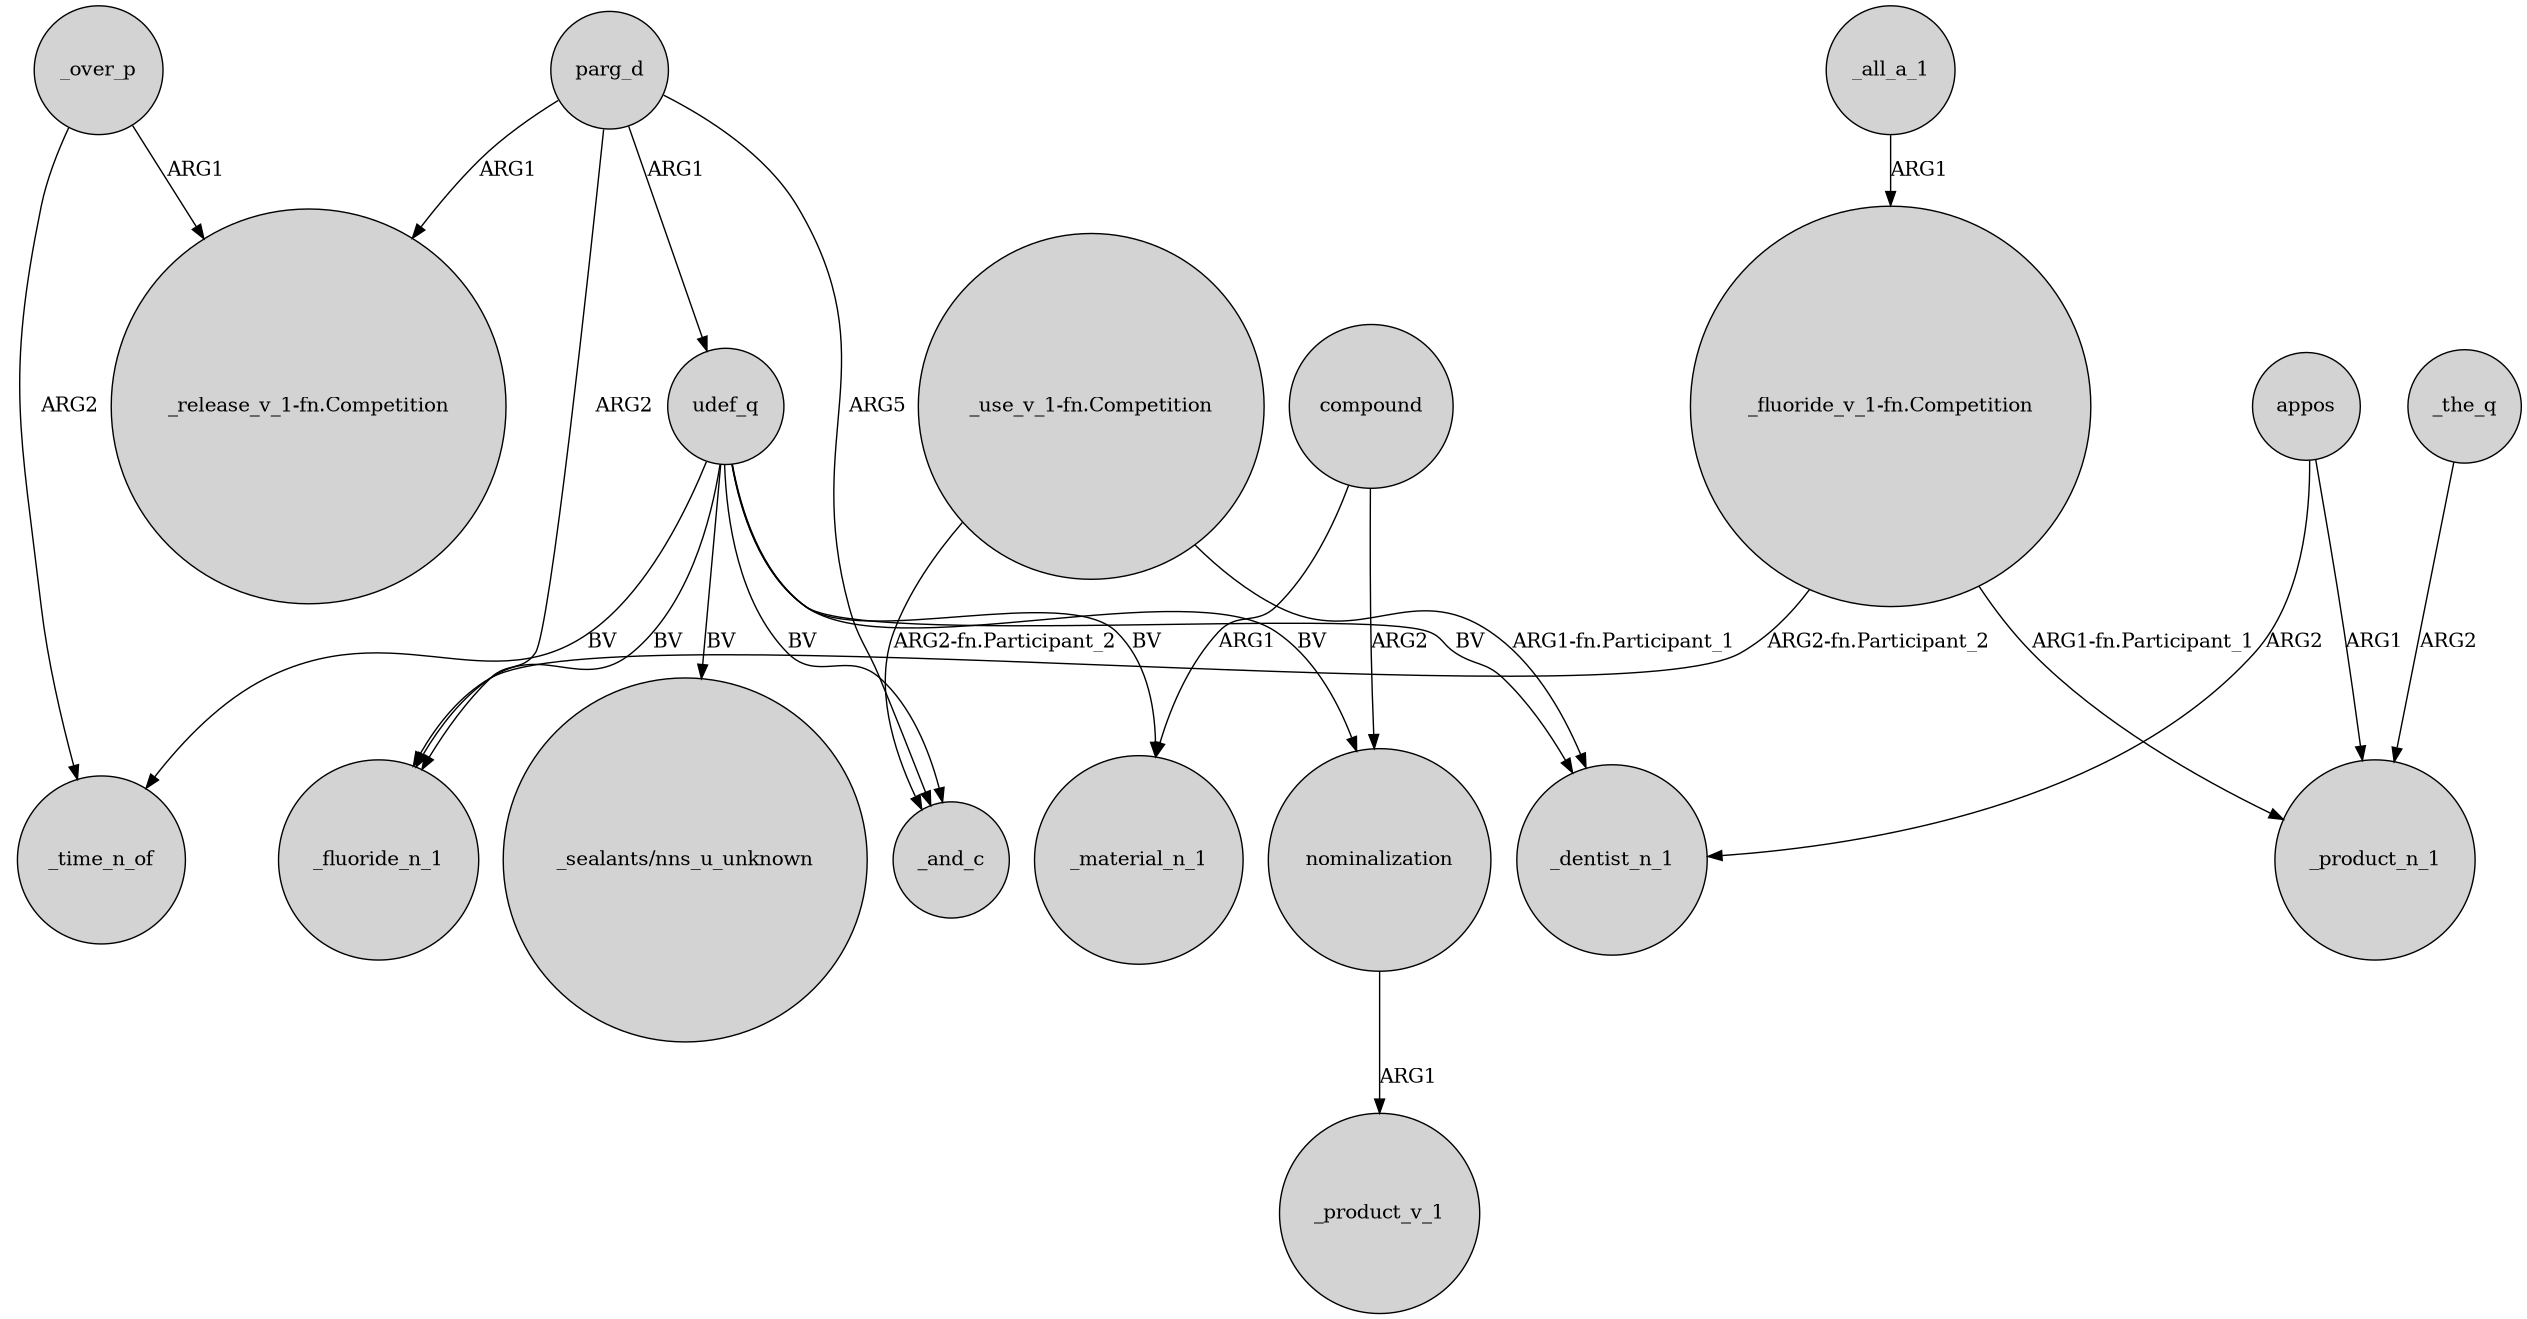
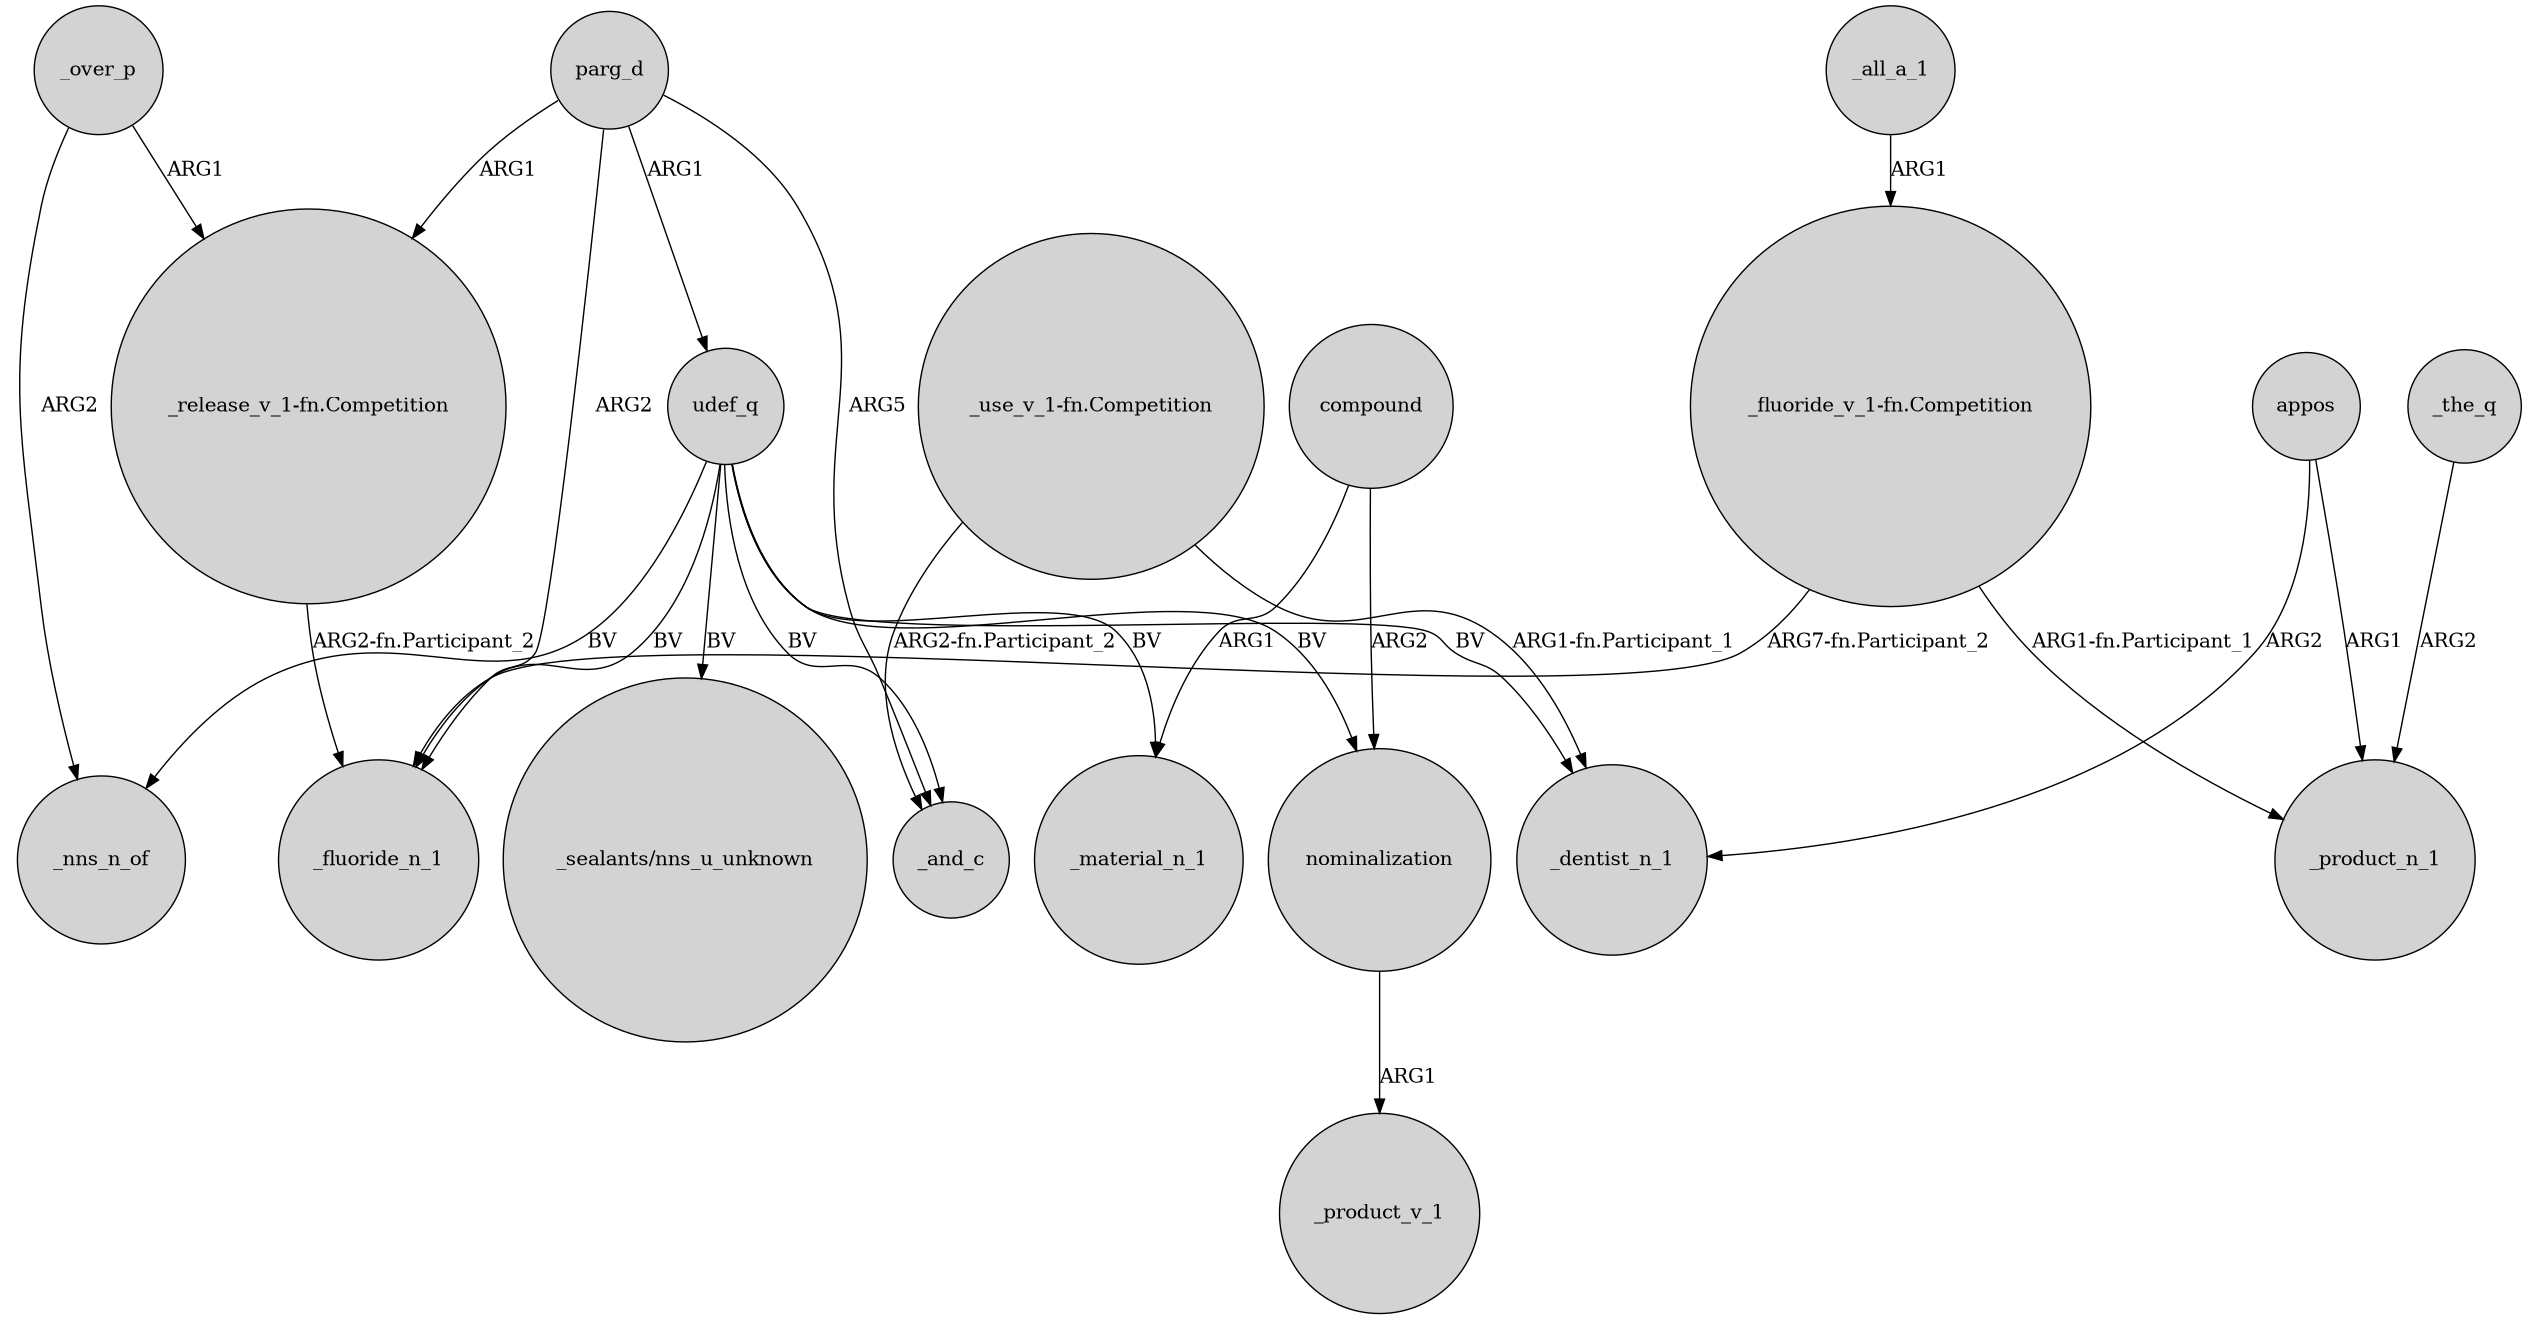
  digraph {
    node [shape=circle style=filled]
    n1 [label="_fluoride_v_1-fn.Competition"]
    _all_a_1
    _fluoride_n_1
    _product_n_1
    parg_d
    _and_c
    "_release_v_1-fn.Competition"
    udef_q
    "_use_v_1-fn.Competition"
    _dentist_n_1
    _over_p
-   _time_n_of
+   _time_n_of [label=_nns_n_of]
    appos
    _material_n_1
    nominalization
    "_sealants/nns_u_unknown"
    n17 [label=_product_v_1]
    compound
    _the_q
-   n1 -> _fluoride_n_1 [label="ARG2-fn.Participant_2"]
+   n1 -> _fluoride_n_1 [label="ARG7-fn.Participant_2"]
    n1 -> _product_n_1 [label="ARG1-fn.Participant_1"]
    _all_a_1 -> n1 [label=ARG1]
    parg_d -> _fluoride_n_1 [label=ARG2]
    parg_d -> _and_c [label=ARG5]
    parg_d -> "_release_v_1-fn.Competition" [label=ARG1]
    parg_d -> udef_q [label=ARG1]
+   "_release_v_1-fn.Competition" -> _fluoride_n_1 [label="ARG2-fn.Participant_2"]
    udef_q -> _fluoride_n_1 [label=BV]
    udef_q -> _and_c [label=BV]
    udef_q -> _dentist_n_1 [label=BV]
    udef_q -> _time_n_of [label=BV]
    udef_q -> _material_n_1 [label=BV]
    udef_q -> nominalization [label=BV]
    udef_q -> "_sealants/nns_u_unknown" [label=BV]
    "_use_v_1-fn.Competition" -> _and_c [label="ARG2-fn.Participant_2"]
    "_use_v_1-fn.Competition" -> _dentist_n_1 [label="ARG1-fn.Participant_1"]
    _over_p -> "_release_v_1-fn.Competition" [label=ARG1]
    _over_p -> _time_n_of [label=ARG2]
    appos -> _product_n_1 [label=ARG1]
    appos -> _dentist_n_1 [label=ARG2]
    nominalization -> n17 [label=ARG1]
    compound -> _material_n_1 [label=ARG1]
    compound -> nominalization [label=ARG2]
    _the_q -> _product_n_1 [label=ARG2]
  }
